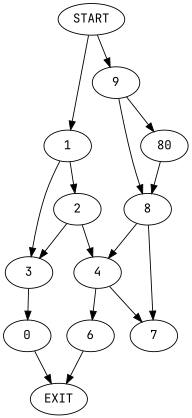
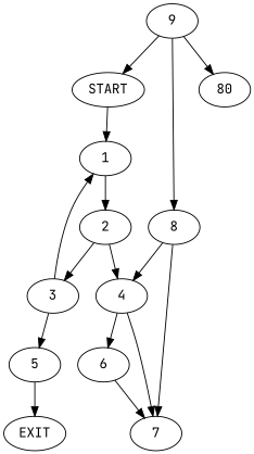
  digraph {
    fontname="JetBrains Mono"
    node [fontname="JetBrains Mono"]
    edge [fontname="JetBrains Mono"]
    n1 [label=START]
    1
    9
    2
    3
    8
    n7 [label=80]
    n8 [label=EXIT]
    4
-   5 [label=0]
+   5
    6
    7
    n1 -> 1
-   n1 -> 9
+   9 -> n1
    1 -> 2
-   1 -> 3
+   3 -> 1
    9 -> 8
    9 -> n7
    2 -> 3
    2 -> 4
    3 -> 5
    8 -> 4
    8 -> 7
-   n7 -> 8
    4 -> 6
    4 -> 7
    5 -> n8
-   6 -> n8
+   6 -> 7
  }
